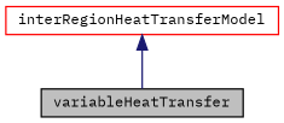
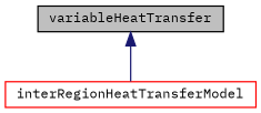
  digraph {
    fontname="IBM Plex Mono"
    node [fontname="IBM Plex Mono" fontsize=10 shape=record]
    n1 [color=black fillcolor=grey75 fontcolor=black height=0.2 label=variableHeatTransfer style=filled width=0.4]
    n2 [color=red height=0.2 label=interRegionHeatTransferModel width=0.4]
-   n2 -> n1 [color=midnightblue dir=back fontname="IBM Plex Mono" fontsize=10 labelfontname=FreeSans labelfontsize=10 style=solid]
+   n1 -> n2 [color=midnightblue dir=back fontname="IBM Plex Mono" fontsize=10 labelfontname=FreeSans labelfontsize=10 style=solid]
  }
